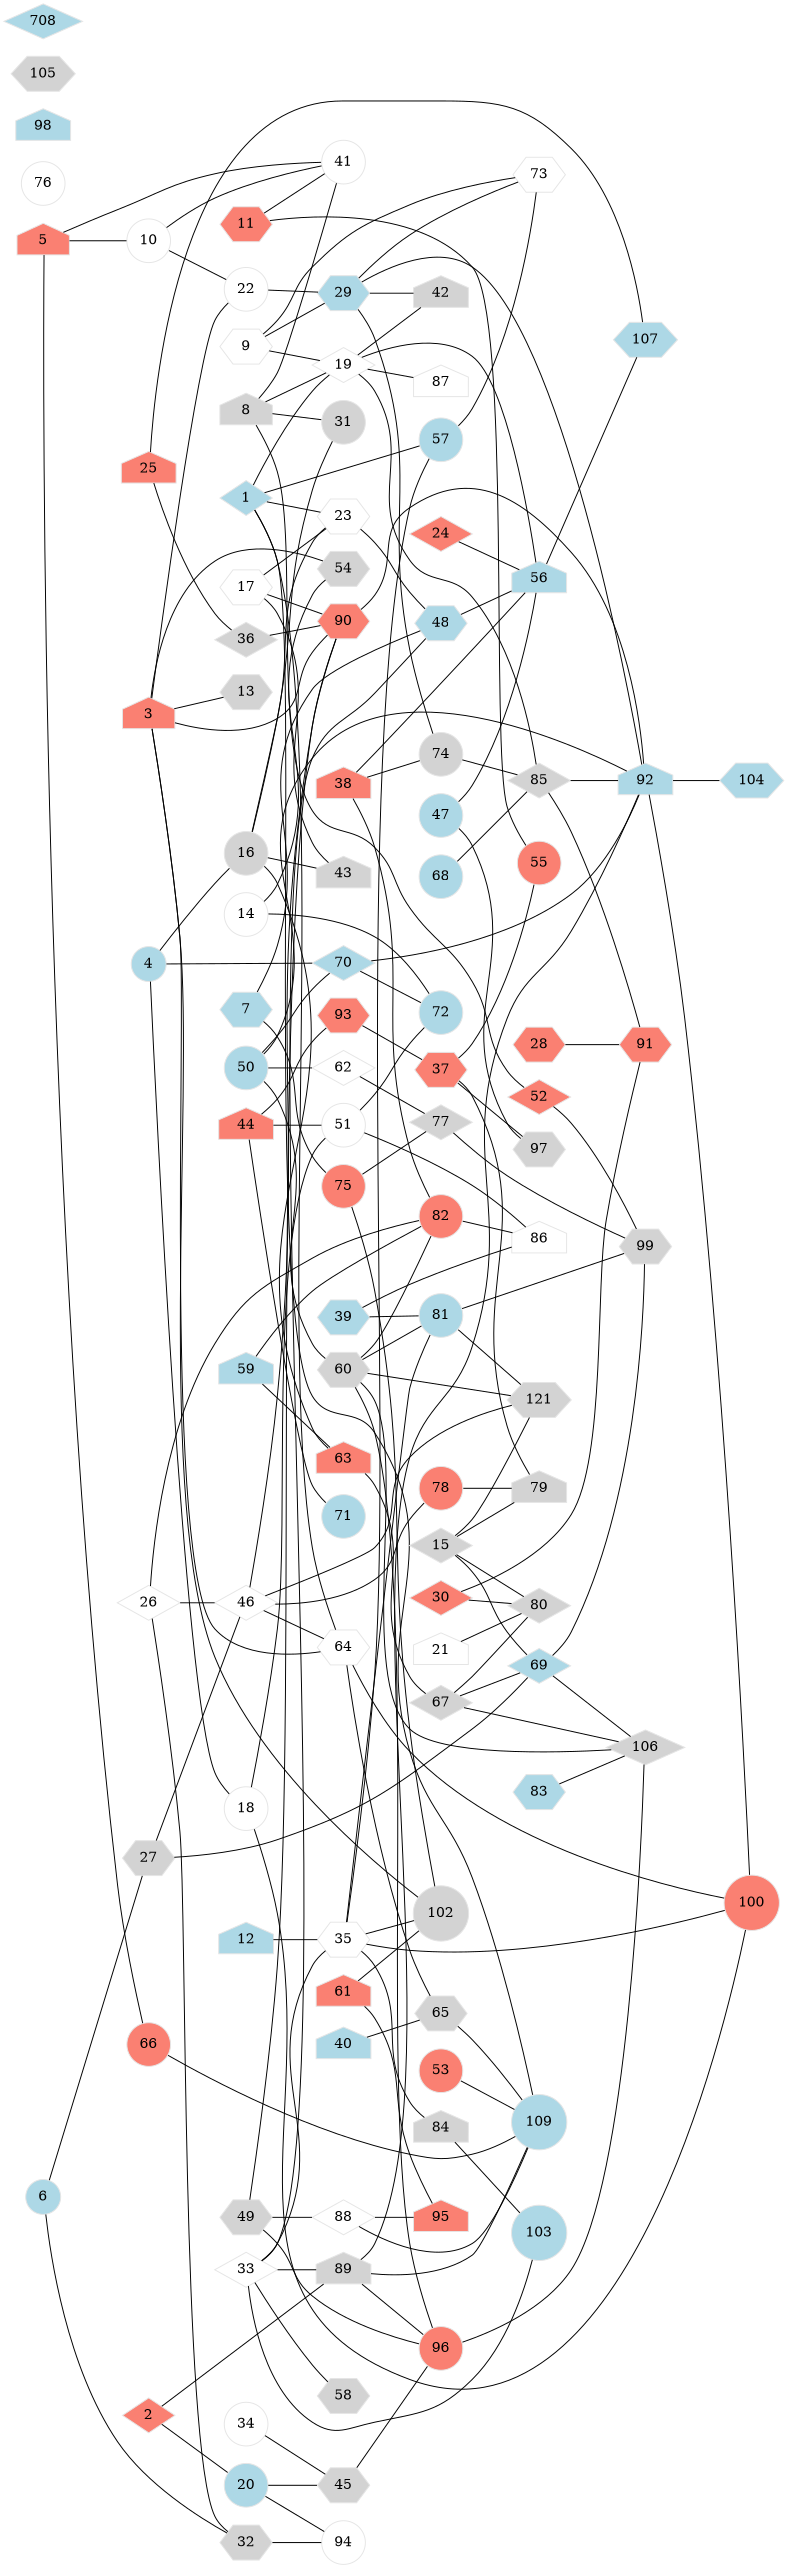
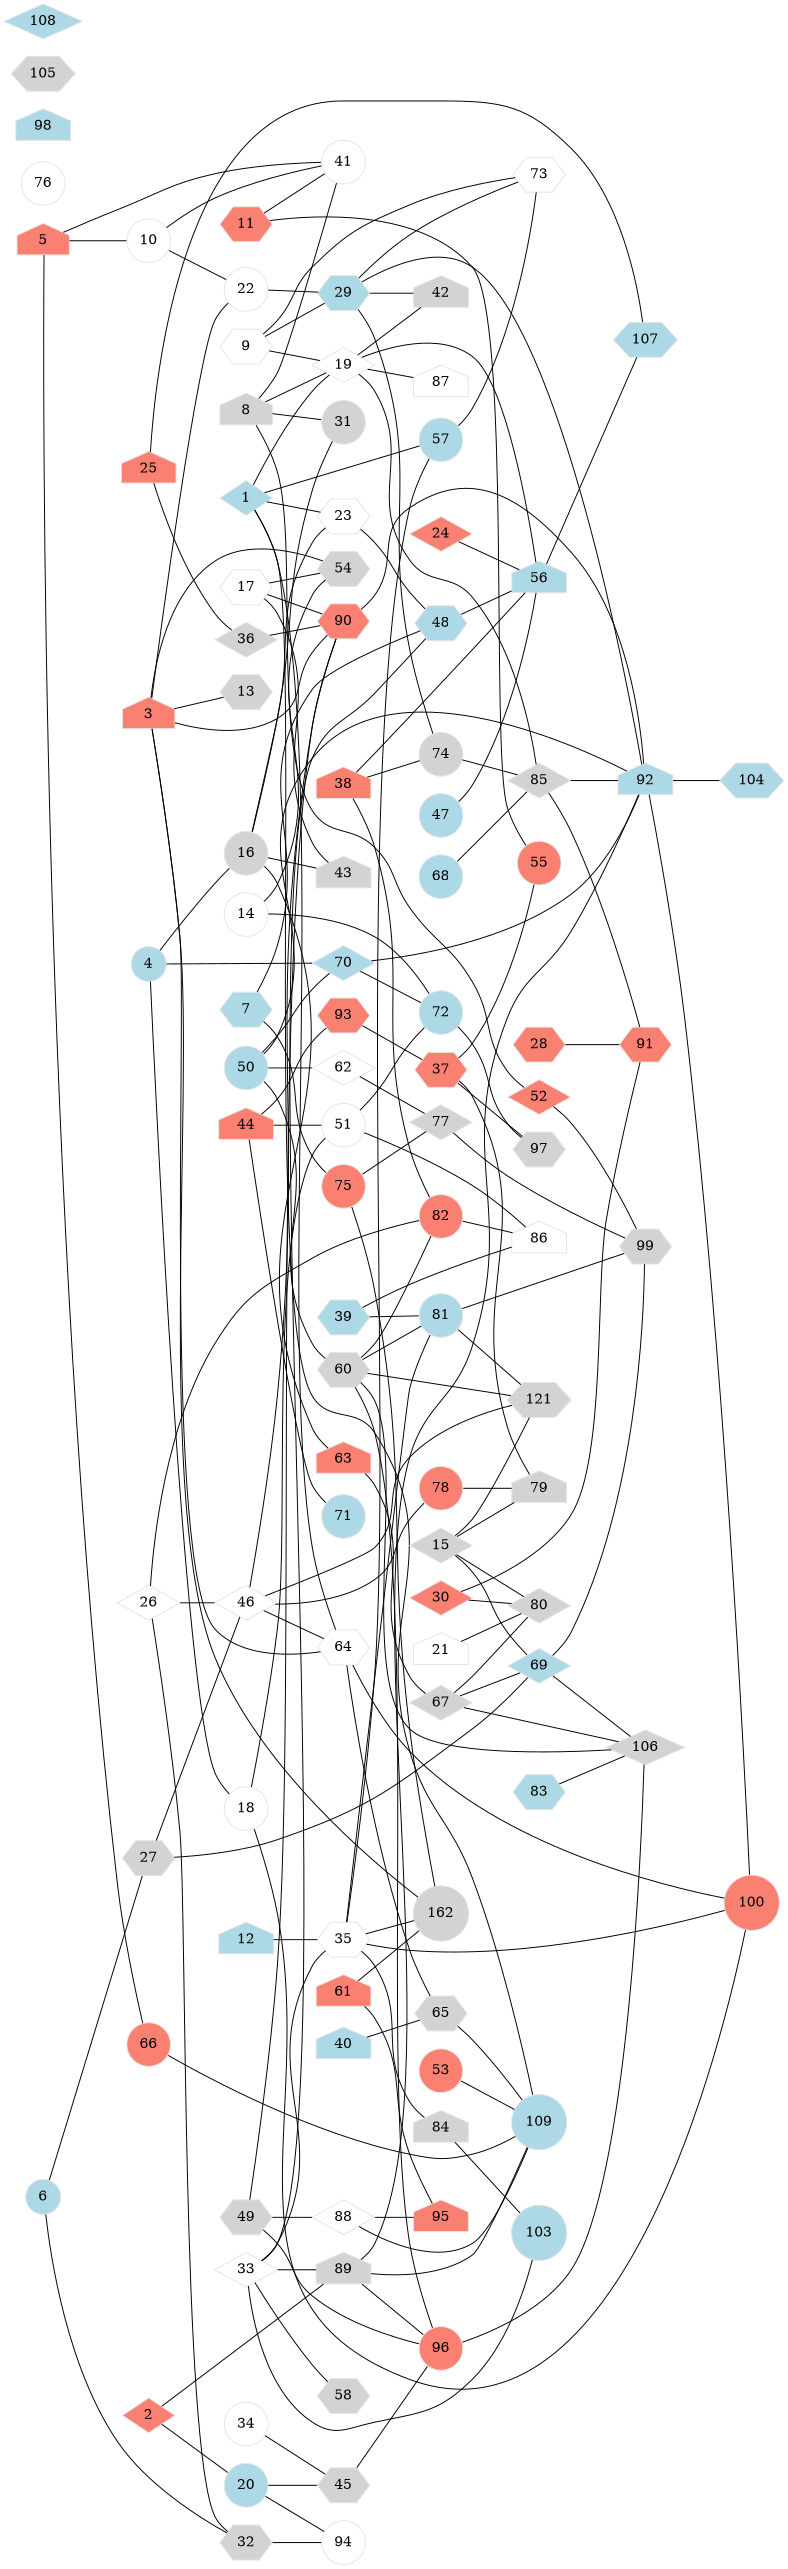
  graph {
    rankdir=LR
    node [color=gray90 fillcolor=lightgrey shape=circle style=filled]
    1 [fillcolor=lightblue shape=diamond]
    19 [fillcolor=white shape=diamond]
    23 [fillcolor=white shape=hexagon]
    57 [fillcolor=lightblue]
    64 [fillcolor=white shape=hexagon]
    109 [fillcolor=lightblue]
    42 [shape=house]
    56 [fillcolor=lightblue shape=house]
    85 [shape=diamond]
    87 [fillcolor=white shape=house]
    48 [fillcolor=lightblue shape=hexagon]
    73 [fillcolor=white shape=hexagon]
    100 [fillcolor=salmon]
    65 [shape=hexagon]
    2 [fillcolor=salmon shape=diamond]
    20 [fillcolor=lightblue]
    89 [shape=house]
    45 [shape=hexagon]
    94 [fillcolor=white]
    92 [fillcolor=lightblue shape=house]
    96 [fillcolor=salmon]
    3 [fillcolor=salmon shape=house]
    13 [shape=hexagon]
    22 [fillcolor=white]
    54 [shape=hexagon]
    90 [fillcolor=salmon shape=hexagon]
-   102
+   102 [label=162]
    29 [fillcolor=lightblue shape=hexagon]
    4 [fillcolor=lightblue]
    16
    18 [fillcolor=white]
    70 [fillcolor=lightblue shape=diamond]
    31
    43 [shape=house]
    63 [fillcolor=salmon shape=house]
    51 [fillcolor=white]
    72 [fillcolor=lightblue]
    5 [fillcolor=salmon shape=house]
    10 [fillcolor=white]
    41 [fillcolor=white]
    66 [fillcolor=salmon]
    6 [fillcolor=lightblue]
    27 [shape=hexagon]
    32 [shape=hexagon]
    69 [fillcolor=lightblue shape=diamond]
    46 [fillcolor=white shape=diamond]
    7 [fillcolor=lightblue shape=hexagon]
    75 [fillcolor=salmon]
    77 [shape=diamond]
    8 [shape=house]
    52 [fillcolor=salmon shape=diamond]
    99 [shape=hexagon]
    9 [fillcolor=white shape=hexagon]
    74
    11 [fillcolor=salmon shape=hexagon]
    55 [fillcolor=salmon]
    37 [fillcolor=salmon shape=hexagon]
    79 [shape=house]
    97 [shape=hexagon]
    12 [fillcolor=lightblue shape=house]
    35 [fillcolor=white shape=hexagon]
    81 [fillcolor=lightblue]
    84 [shape=house]
    14 [fillcolor=white]
    15 [shape=diamond]
    80 [shape=diamond]
    n67 [label=121 shape=hexagon]
    106 [shape=diamond]
    67 [shape=diamond]
    17 [fillcolor=white shape=hexagon]
    86 [fillcolor=white shape=house]
    107 [fillcolor=lightblue shape=hexagon]
    91 [fillcolor=salmon shape=hexagon]
    21 [fillcolor=white shape=house]
    24 [fillcolor=salmon shape=diamond]
    25 [fillcolor=salmon shape=house]
    36 [shape=diamond]
    26 [fillcolor=white shape=diamond]
    82 [fillcolor=salmon]
    78 [fillcolor=salmon]
    28 [fillcolor=salmon shape=hexagon]
    104 [fillcolor=lightblue shape=hexagon]
    30 [fillcolor=salmon shape=diamond]
    33 [fillcolor=white shape=diamond]
    58 [shape=hexagon]
    103 [fillcolor=lightblue]
    34 [fillcolor=white]
    38 [fillcolor=salmon shape=house]
    39 [fillcolor=lightblue shape=hexagon]
    40 [fillcolor=lightblue shape=house]
    44 [fillcolor=salmon shape=house]
    71 [fillcolor=lightblue]
    93 [fillcolor=salmon shape=hexagon]
    47 [fillcolor=lightblue]
    49 [shape=hexagon]
    88 [fillcolor=white shape=diamond]
    95 [fillcolor=salmon shape=house]
    50 [fillcolor=lightblue]
    60 [shape=hexagon]
    62 [fillcolor=white shape=diamond]
    53 [fillcolor=salmon]
-   59 [fillcolor=lightblue shape=house]
    61 [fillcolor=salmon shape=house]
    68 [fillcolor=lightblue]
    76 [fillcolor=white]
    83 [fillcolor=lightblue shape=hexagon]
    98 [fillcolor=lightblue shape=house]
    105 [shape=hexagon]
-   108 [fillcolor=lightblue shape=diamond label=708]
+   108 [fillcolor=lightblue shape=diamond]
    1 -- 19
    1 -- 23
    1 -- 57
    1 -- 64
    1 -- 109
    19 -- 42
    19 -- 56
    19 -- 85
    19 -- 87
    23 -- 48
    57 -- 73
    64 -- 100
    64 -- 65
    56 -- 107
    85 -- 92
    85 -- 91
    48 -- 56
    65 -- 109
    2 -- 20
    2 -- 89
    20 -- 45
    20 -- 94
    89 -- 109
    89 -- 92
    89 -- 96
    45 -- 96
    92 -- 100
    92 -- 104
    96 -- 106
    3 -- 64
    3 -- 13
    3 -- 22
    3 -- 54
    3 -- 90
    3 -- 102
    22 -- 29
    90 -- 92
    29 -- 42
    29 -- 73
    29 -- 92
    29 -- 74
    4 -- 16
    4 -- 18
    4 -- 70
    16 -- 23
    16 -- 31
    16 -- 43
    16 -- 63
    18 -- 100
    18 -- 51
    70 -- 92
    70 -- 72
    63 -- 67
    51 -- 72
    51 -- 86
-   47 -- 97
+   72 -- 97
    5 -- 10
    5 -- 41
    5 -- 66
    10 -- 22
    10 -- 41
    66 -- 109
    6 -- 27
    6 -- 32
    27 -- 69
    27 -- 46
    32 -- 94
    69 -- 99
    69 -- 106
    46 -- 64
    46 -- 90
    46 -- n67
    46 -- 78
    7 -- 48
    7 -- 75
    75 -- 102
    75 -- 77
    77 -- 99
    8 -- 19
    8 -- 31
    8 -- 41
    8 -- 52
    52 -- 99
    9 -- 19
    9 -- 73
    9 -- 29
    74 -- 85
    11 -- 41
    11 -- 55
    37 -- 55
    37 -- 79
    37 -- 97
    12 -- 35
    35 -- 57
    35 -- 100
    35 -- 102
    35 -- 81
    35 -- 84
    81 -- 99
    81 -- n67
    84 -- 103
    14 -- 54
    14 -- 72
    15 -- 69
    15 -- 79
    15 -- 80
    15 -- n67
    67 -- 69
    67 -- 80
    67 -- 106
-   17 -- 23
+   17 -- 54
    17 -- 90
    17 -- 43
    21 -- 80
    24 -- 56
    25 -- 107
    25 -- 36
    36 -- 90
    26 -- 32
    26 -- 46
    26 -- 82
    82 -- 86
    78 -- 79
    28 -- 91
    30 -- 80
    30 -- 91
    33 -- 48
    33 -- 89
    33 -- 35
    33 -- 58
    33 -- 103
    34 -- 45
    38 -- 56
    38 -- 74
    38 -- 82
    39 -- 81
    39 -- 86
    40 -- 65
    44 -- 51
    44 -- 71
    44 -- 93
    93 -- 37
    47 -- 56
    49 -- 96
    49 -- 90
    49 -- 88
    88 -- 109
    88 -- 95
    50 -- 92
    50 -- 70
    50 -- 60
    50 -- 62
    60 -- 96
    60 -- 81
    60 -- n67
    60 -- 106
    60 -- 82
    62 -- 77
    53 -- 109
-   59 -- 63
-   59 -- 82
    61 -- 102
    61 -- 95
    68 -- 85
    83 -- 106
  }
